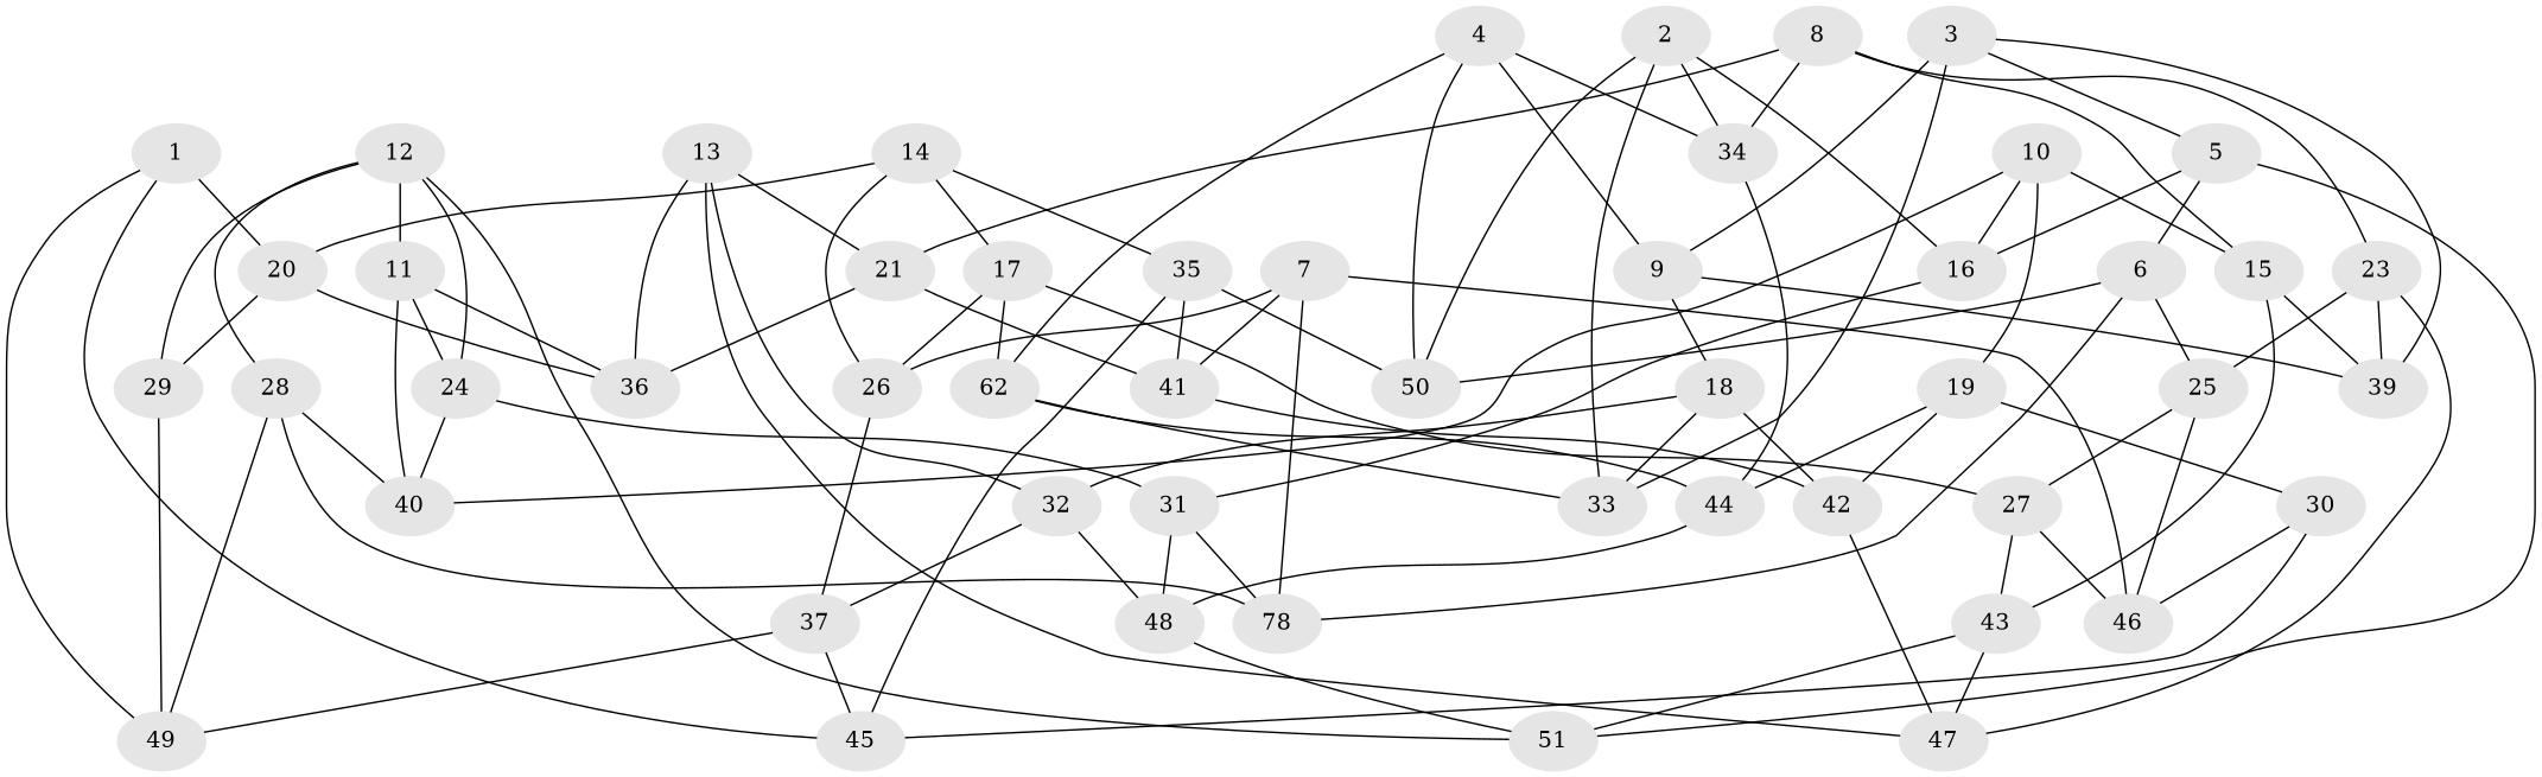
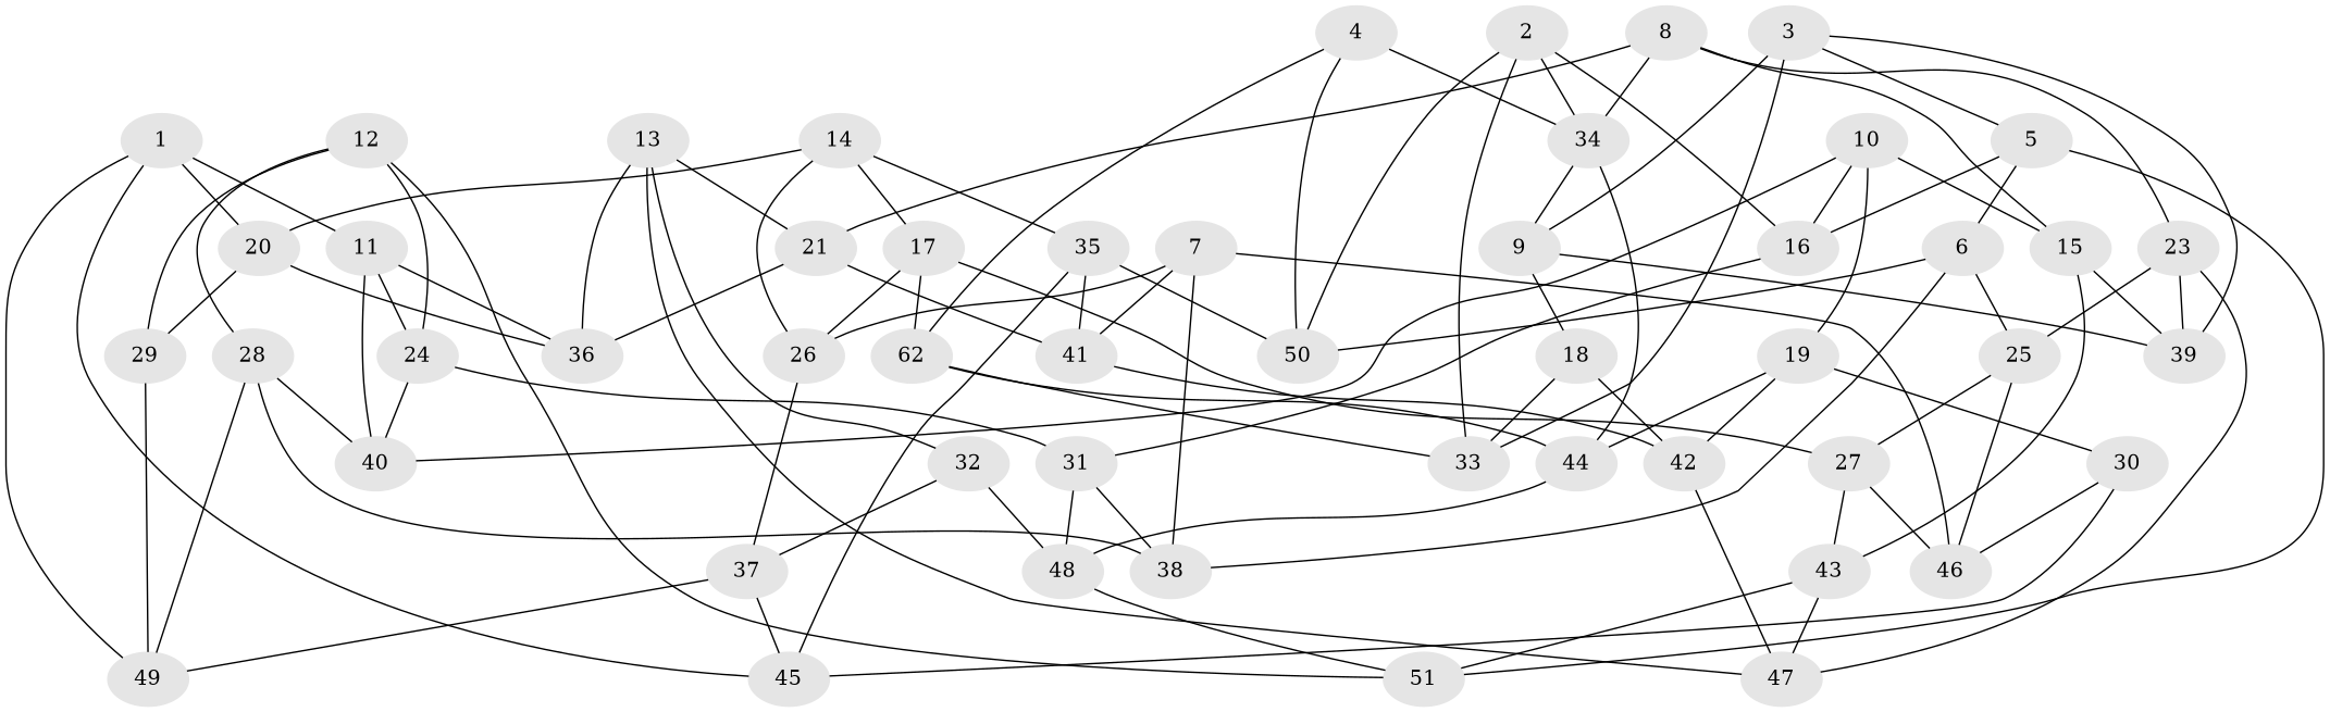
  graph {
    node [color=gray90 style=filled]
    1
    11
    20
    45
    49
    40
    24
    36
    29
    2
    16
    33
    34
    50
    31
    44
    3
    5
    9
    39
    6
    51
    18
    4
    n25 [label=62]
    25
-   38 [label=78]
+   38
    46
    27
    7
    26
    41
    37
    42
    8
    15
    21
    23
    43
    47
    32
    10
    19
    30
    12
    28
    13
    48
    14
    17
    35
-   12 -- 11
+   1 -- 11
    1 -- 20
    1 -- 45
    1 -- 49
    11 -- 40
    11 -- 24
    11 -- 36
    20 -- 36
    20 -- 29
    24 -- 40
    24 -- 31
    29 -- 49
    2 -- 16
    2 -- 33
    2 -- 34
    2 -- 50
    16 -- 31
    34 -- 44
    31 -- 38
    31 -- 48
    44 -- 48
    3 -- 33
    3 -- 5
    3 -- 9
    3 -- 39
    5 -- 16
    5 -- 6
    5 -- 51
    9 -- 39
    9 -- 18
    6 -- 50
    6 -- 25
    6 -- 38
    18 -- 33
    18 -- 42
-   18 -- 32
    4 -- 34
    4 -- 50
-   4 -- 9
+   34 -- 9
    4 -- n25
    n25 -- 33
    n25 -- 44
    25 -- 46
    25 -- 27
    27 -- 46
    27 -- 43
    7 -- 38
    7 -- 46
    7 -- 26
    7 -- 41
    26 -- 37
    41 -- 42
    37 -- 45
    37 -- 49
    42 -- 47
    8 -- 34
    8 -- 15
    8 -- 21
    8 -- 23
    15 -- 39
    15 -- 43
    21 -- 36
    21 -- 41
    23 -- 39
    23 -- 25
    23 -- 47
    43 -- 51
    43 -- 47
    32 -- 37
    32 -- 48
    10 -- 40
    10 -- 16
    10 -- 15
    10 -- 19
    19 -- 44
    19 -- 42
    19 -- 30
    30 -- 45
    30 -- 46
    12 -- 24
    12 -- 29
    12 -- 51
    12 -- 28
    28 -- 49
    28 -- 40
    28 -- 38
    13 -- 36
    13 -- 21
    13 -- 47
    13 -- 32
    48 -- 51
    14 -- 20
    14 -- 26
    14 -- 17
    14 -- 35
    17 -- n25
    17 -- 27
    17 -- 26
    35 -- 45
    35 -- 50
    35 -- 41
  }
